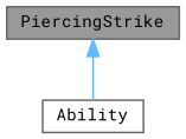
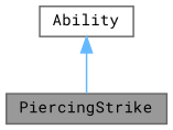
  digraph {
    fontname="Roboto Mono"
    node [color=gray40 fontname="Roboto Mono" fontsize=10 shape=box style=filled]
    n1 [fillcolor=grey60 fontcolor=black height=0.2 label=PiercingStrike width=0.4]
    n2 [fillcolor=white height=0.2 label=Ability width=0.4]
-   n1 -> n2 [color=steelblue1 dir=back fontname="Roboto Mono" fontsize=10 labelfontname=Helvetica labelfontsize=10 style=solid]
+   n2 -> n1 [color=steelblue1 dir=back fontname="Roboto Mono" fontsize=10 labelfontname=Helvetica labelfontsize=10 style=solid]
  }
